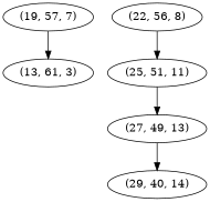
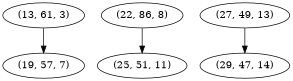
  digraph {
    "(13, 61, 3)"
    "(19, 57, 7)"
    n3 [label="(25, 51, 11)"]
-   "(22, 56, 8)"
+   "(22, 56, 8)" [label="(22, 86, 8)"]
    "(27, 49, 13)"
-   "(29, 47, 14)" [label="(29, 40, 14)"]
-   "(19, 57, 7)" -> "(13, 61, 3)"
-   n3 -> "(27, 49, 13)"
+   "(29, 47, 14)"
+   "(13, 61, 3)" -> "(19, 57, 7)"
    "(22, 56, 8)" -> n3
    "(27, 49, 13)" -> "(29, 47, 14)"
  }
